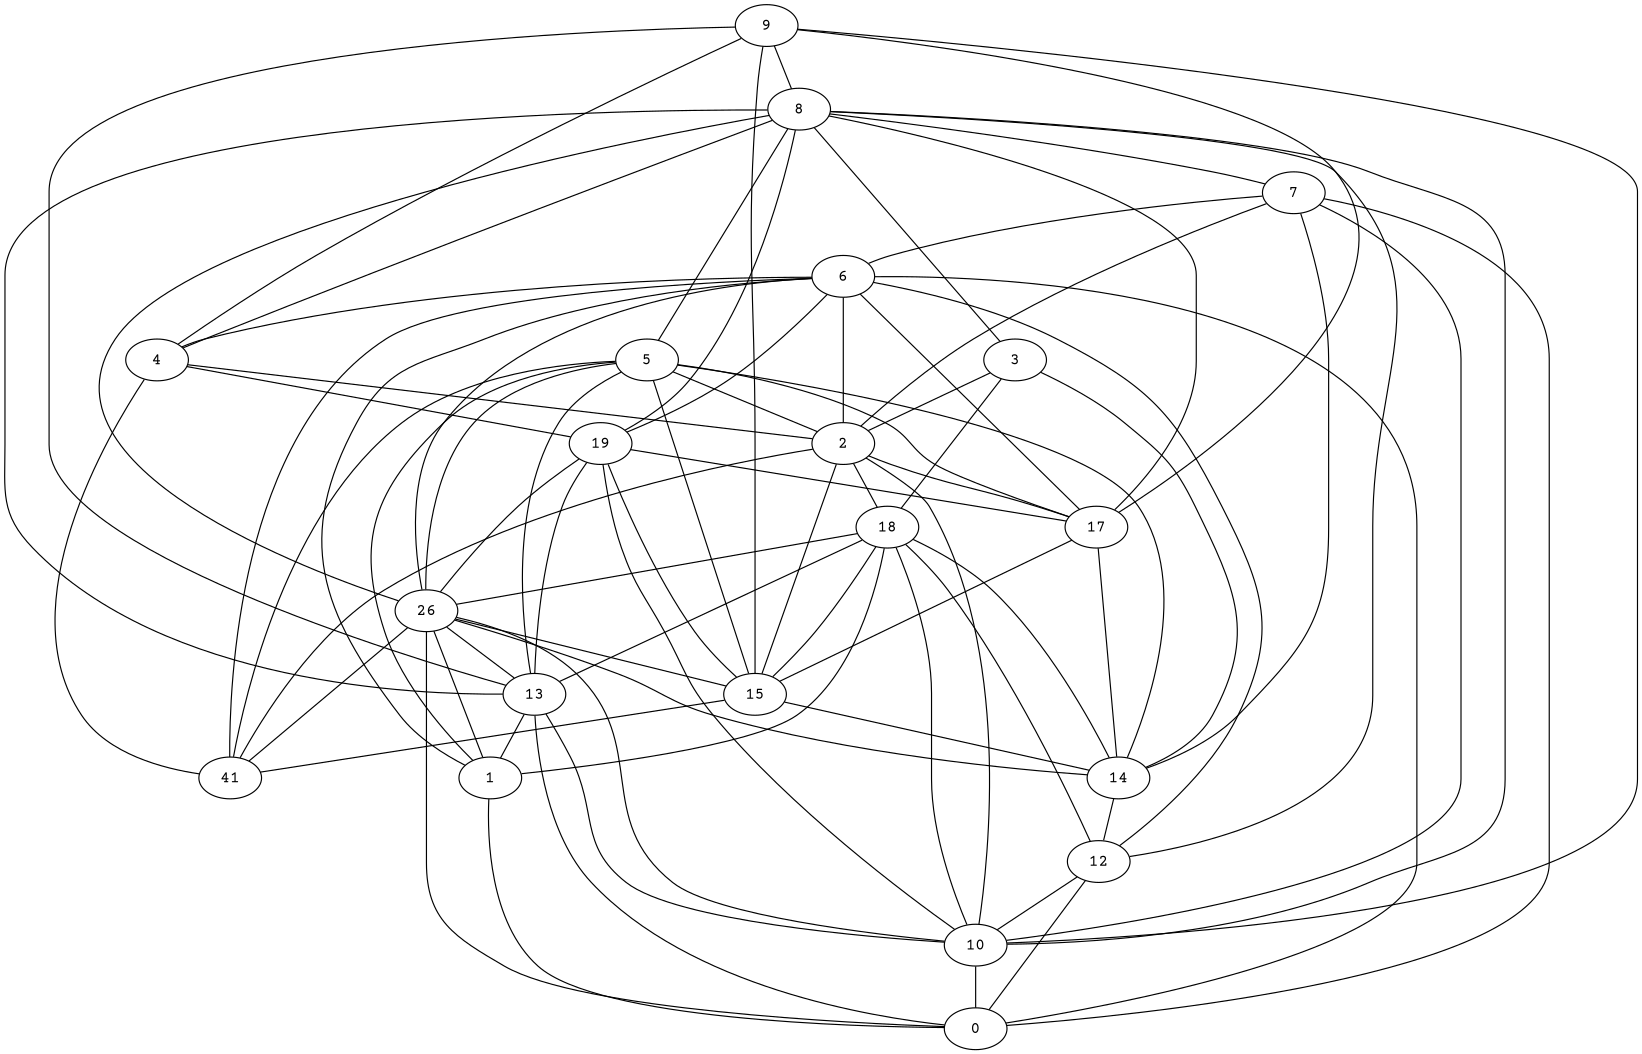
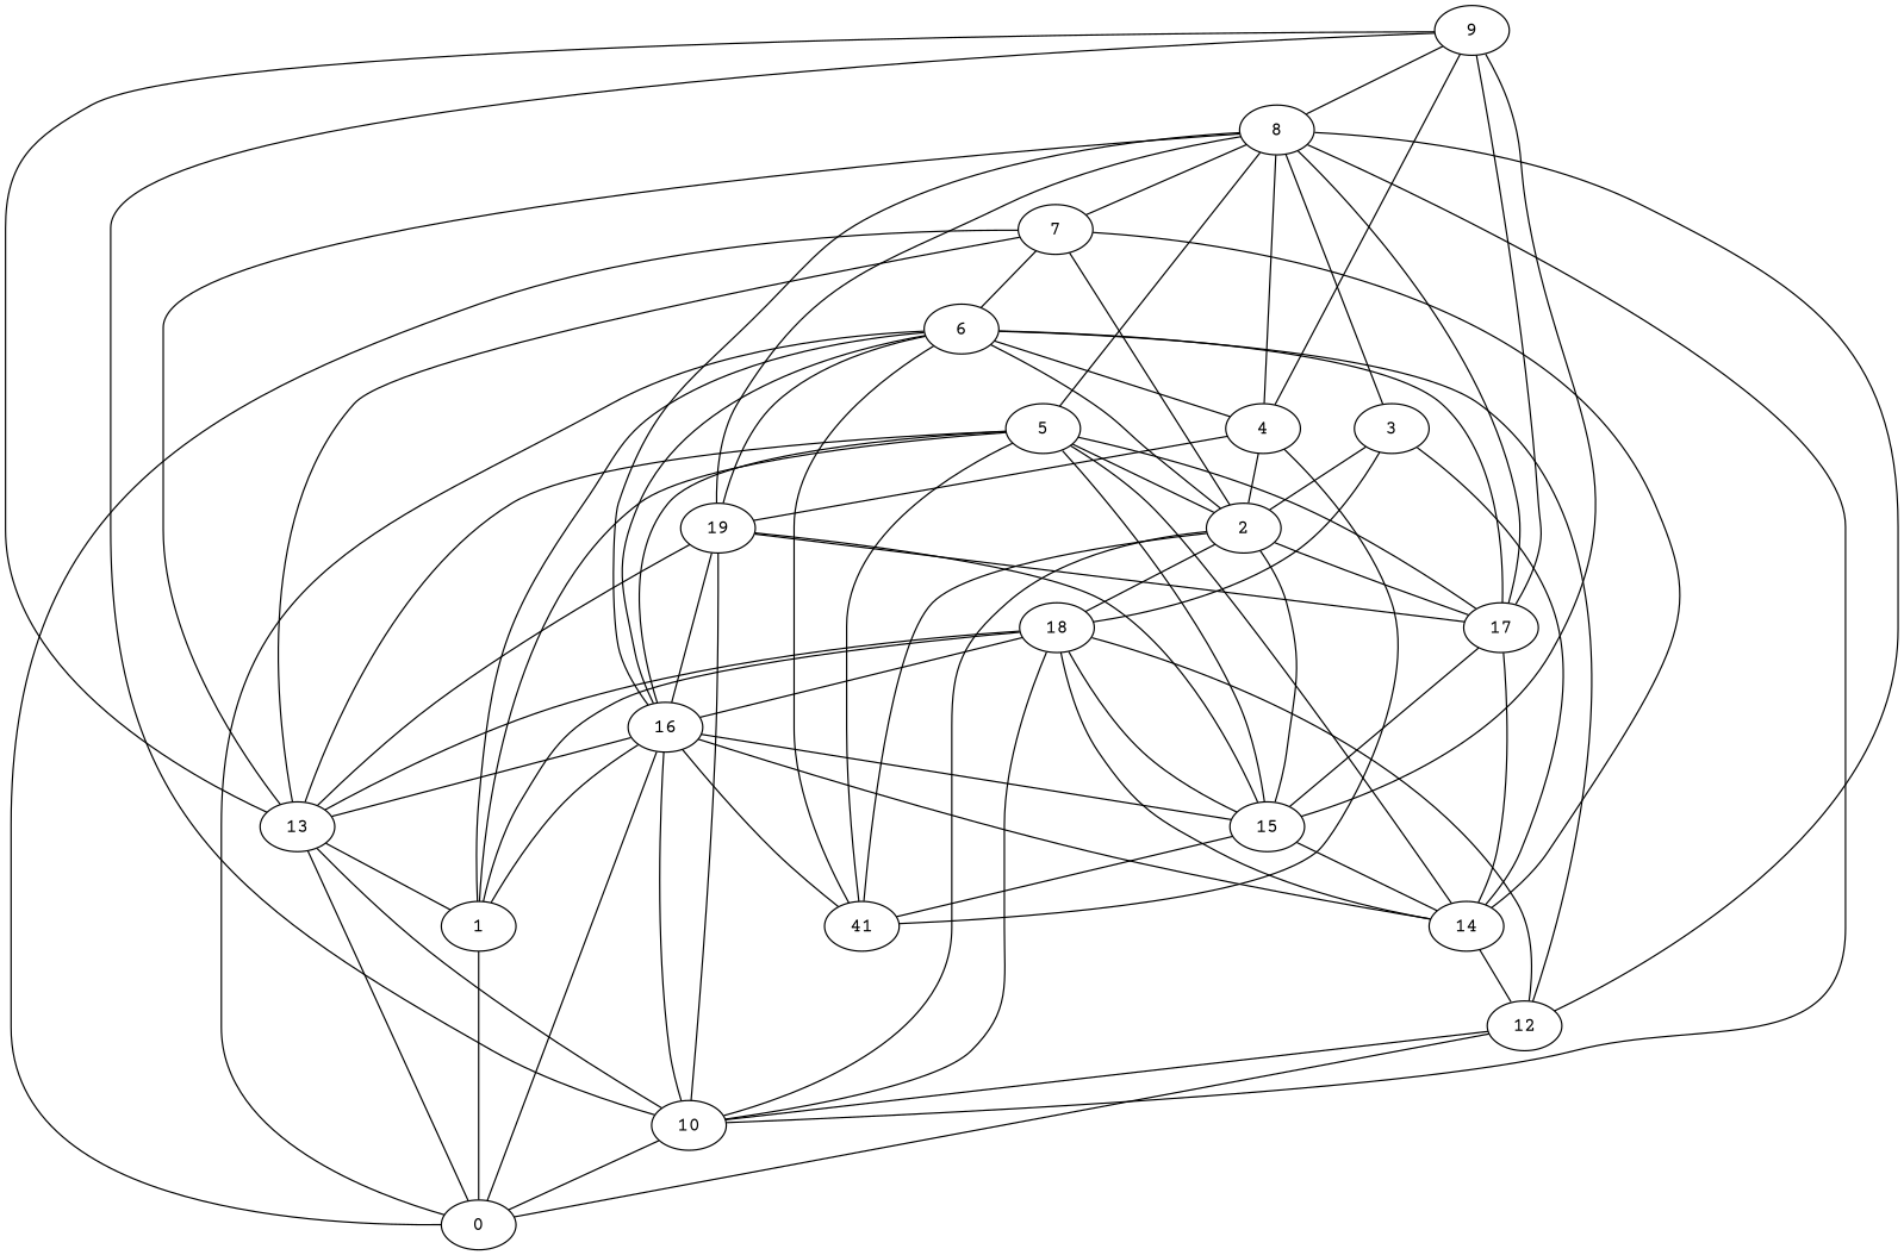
  digraph {
    fontname="Courier Prime"
    node [fontname="Courier Prime"]
    edge [color=black dir=none fontname="Courier Prime"]
    9
    4
    17
    13
    10
    8
    15
    2
    19
    n10 [label=41]
    18
-   16 [label=26]
+   16
    12
    14
    1
    6
    0
    5
    3
    7
    subgraph sub_1 {
      9
      4
      17
      13
      10
      8
      15
      2
      19
      n10
      18
      16
      12
      14
      1
      6
      0
      5
      3
      7
    }
    9 -> 4
    9 -> 17
    9 -> 13
    9 -> 10
    9 -> 8
    9 -> 15
    4 -> 2
    4 -> 19
    4 -> n10
    17 -> 15
    17 -> 14
    13 -> 10
    13 -> 1
    13 -> 0
    10 -> 0
    8 -> 4
    8 -> 17
    8 -> 13
    8 -> 10
    8 -> 19
    8 -> 16
    8 -> 12
    8 -> 5
    8 -> 3
    8 -> 7
    15 -> n10
    15 -> 14
    2 -> 17
    2 -> 10
    2 -> 15
    2 -> n10
    2 -> 18
    19 -> 17
    19 -> 13
    19 -> 10
    19 -> 15
    19 -> 16
    18 -> 13
    18 -> 10
    18 -> 15
    18 -> 16
    18 -> 12
    18 -> 14
    18 -> 1
    16 -> 13
    16 -> 10
    16 -> 15
    16 -> n10
    16 -> 14
    16 -> 1
    16 -> 0
    12 -> 10
    12 -> 0
    14 -> 12
    1 -> 0
    6 -> 4
    6 -> 17
    6 -> 2
    6 -> 19
    6 -> n10
    6 -> 16
    6 -> 12
    6 -> 1
    6 -> 0
    5 -> 17
    5 -> 13
    5 -> 15
    5 -> 2
    5 -> n10
    5 -> 16
    5 -> 14
    5 -> 1
    3 -> 2
    3 -> 18
    3 -> 14
-   7 -> 10
+   7 -> 13
    7 -> 2
    7 -> 14
    7 -> 6
    7 -> 0
  }
